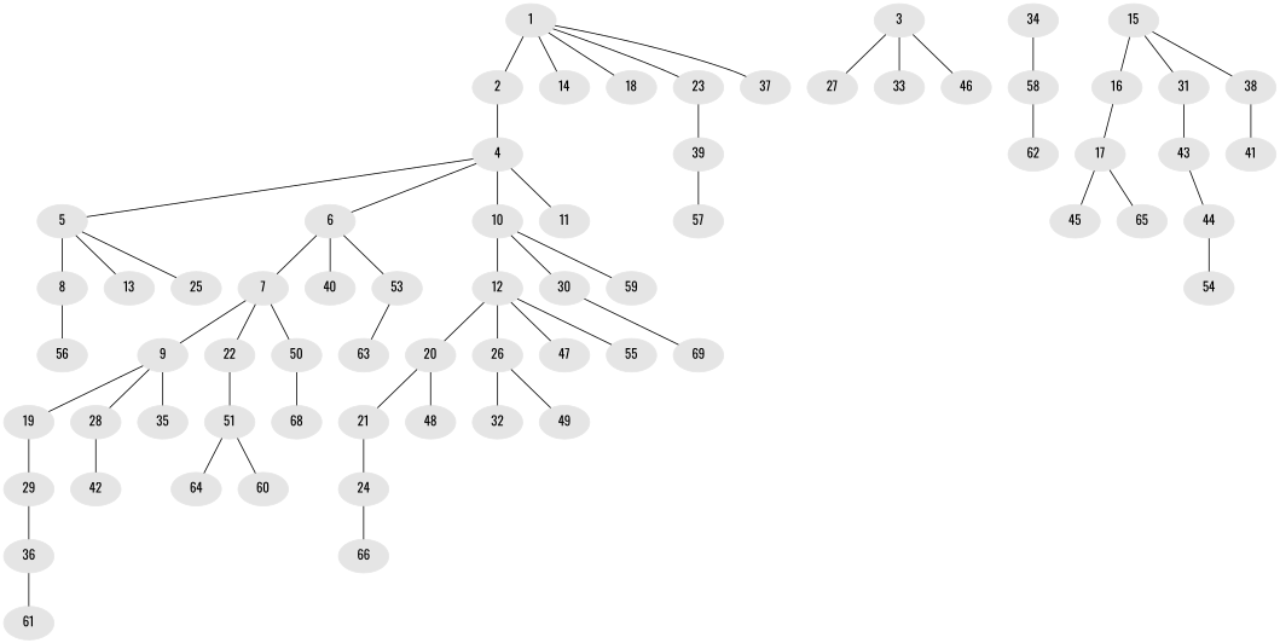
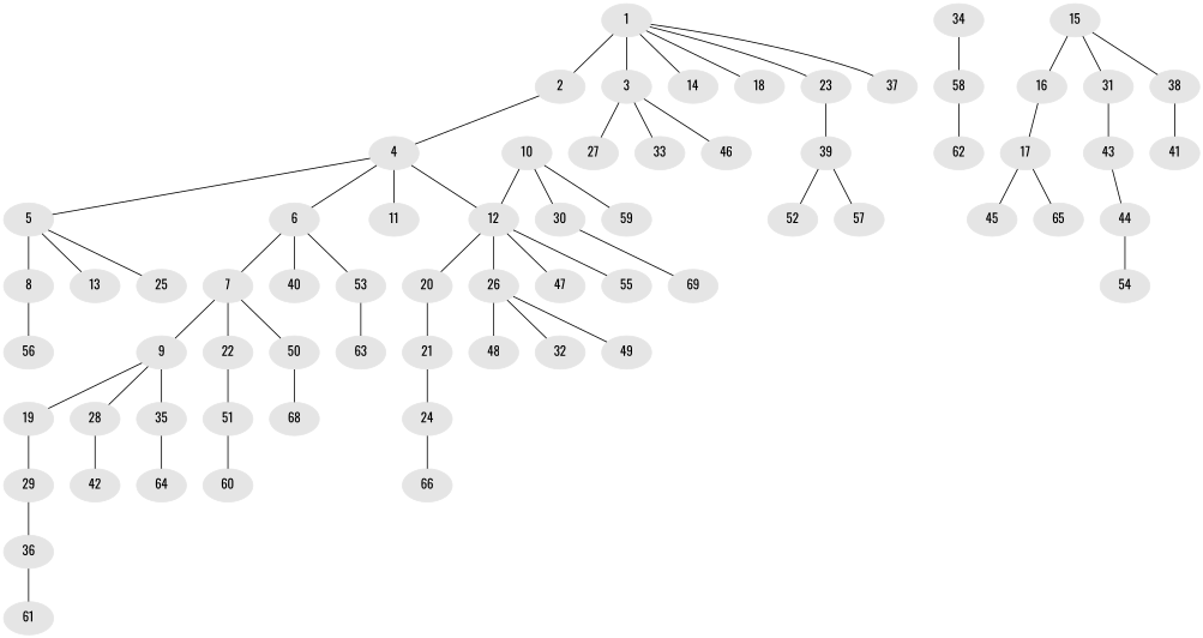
  graph {
    fontname=Oswald
    node [color=gray90 fontname=Oswald style=filled]
    edge [fontname=Oswald weight=1.0]
    1
    2
    3
    14
    18
    23
    37
    4
    27
    33
    46
    39
    5
    6
    10
    11
    8
    13
    25
    7
    40
    53
    12
    30
    59
    56
    34
    58
    9
    22
    50
    63
    19
    28
    35
    51
    68
    29
    42
    64
    20
    26
    47
    55
    15
    16
    31
    38
    n49 [label=69]
    21
    48
    32
    49
    17
    43
    41
    45
    65
    36
    24
    66
    60
+   52
    57
    61
    44
    62
    54
    1 -- 2 [weight=4.0]
+   1 -- 3
    1 -- 14
    1 -- 18
    1 -- 23
    1 -- 37
    2 -- 4
    3 -- 27
    3 -- 33
    3 -- 46
    23 -- 39
    4 -- 5
    4 -- 6
-   4 -- 10
+   4 -- 12
    4 -- 11 [weight=2.0]
+   39 -- 52
    39 -- 57
    5 -- 8 [weight=4.0]
    5 -- 13
    5 -- 25
    6 -- 7 [weight=2.0]
    6 -- 40
    6 -- 53
    10 -- 12
    10 -- 30
    10 -- 59
    8 -- 56
    7 -- 9
    7 -- 22
    7 -- 50
    53 -- 63
    12 -- 20
    12 -- 26
    12 -- 47
    12 -- 55
    30 -- n49
    34 -- 58
    58 -- 62
    9 -- 19
    9 -- 28
    9 -- 35 [weight=3.0]
    22 -- 51
    50 -- 68
    19 -- 29
    28 -- 42
-   51 -- 64
+   35 -- 64
    51 -- 60
    29 -- 36
    20 -- 21 [weight=3.0]
-   20 -- 48
+   26 -- 48
    26 -- 32
    26 -- 49
    15 -- 16 [weight=2.0]
    15 -- 31
    15 -- 38
    16 -- 17
    31 -- 43
    38 -- 41
    21 -- 24
    17 -- 45 [weight=2.0]
    17 -- 65
    43 -- 44
    36 -- 61
    24 -- 66
    44 -- 54
  }
